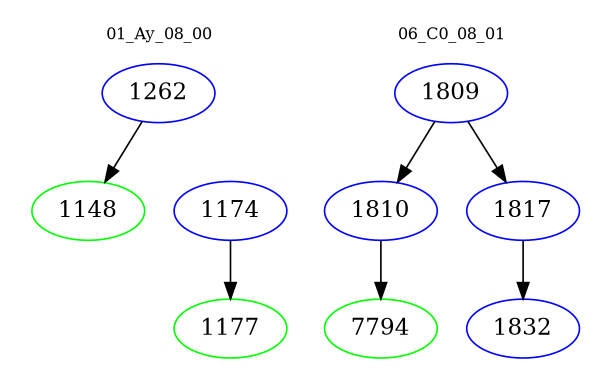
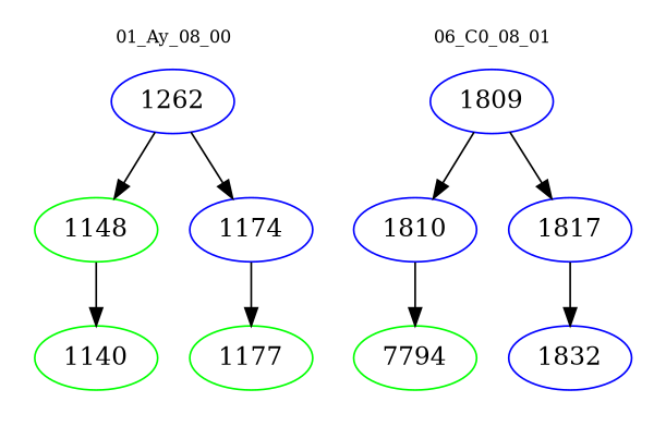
  digraph {
    node [color=blue]
    edge [color=black]
    n1 [label=1262]
    n2 [color=green label=1148]
    n3 [label=1174]
+   n4 [color=green label=1140]
    n5 [color=green label=1177]
    n6 [label=1809]
    n7 [label=1810]
    n8 [label=1817]
    n9 [color=green label=7794]
    n10 [label=1832]
    subgraph cluster_1 {
      color=white
      fontsize=10
      label="01_Ay_08_00"
      n1
      n2
      n3
+     n4
      n5
    }
    subgraph cluster_2 {
      color=white
      fontsize=10
      label="06_C0_08_01"
      n6
      n7
      n8
      n9
      n10
    }
    n1 -> n2
+   n1 -> n3
+   n2 -> n4
    n3 -> n5
    n6 -> n7
    n6 -> n8
    n7 -> n9
    n8 -> n10
  }
